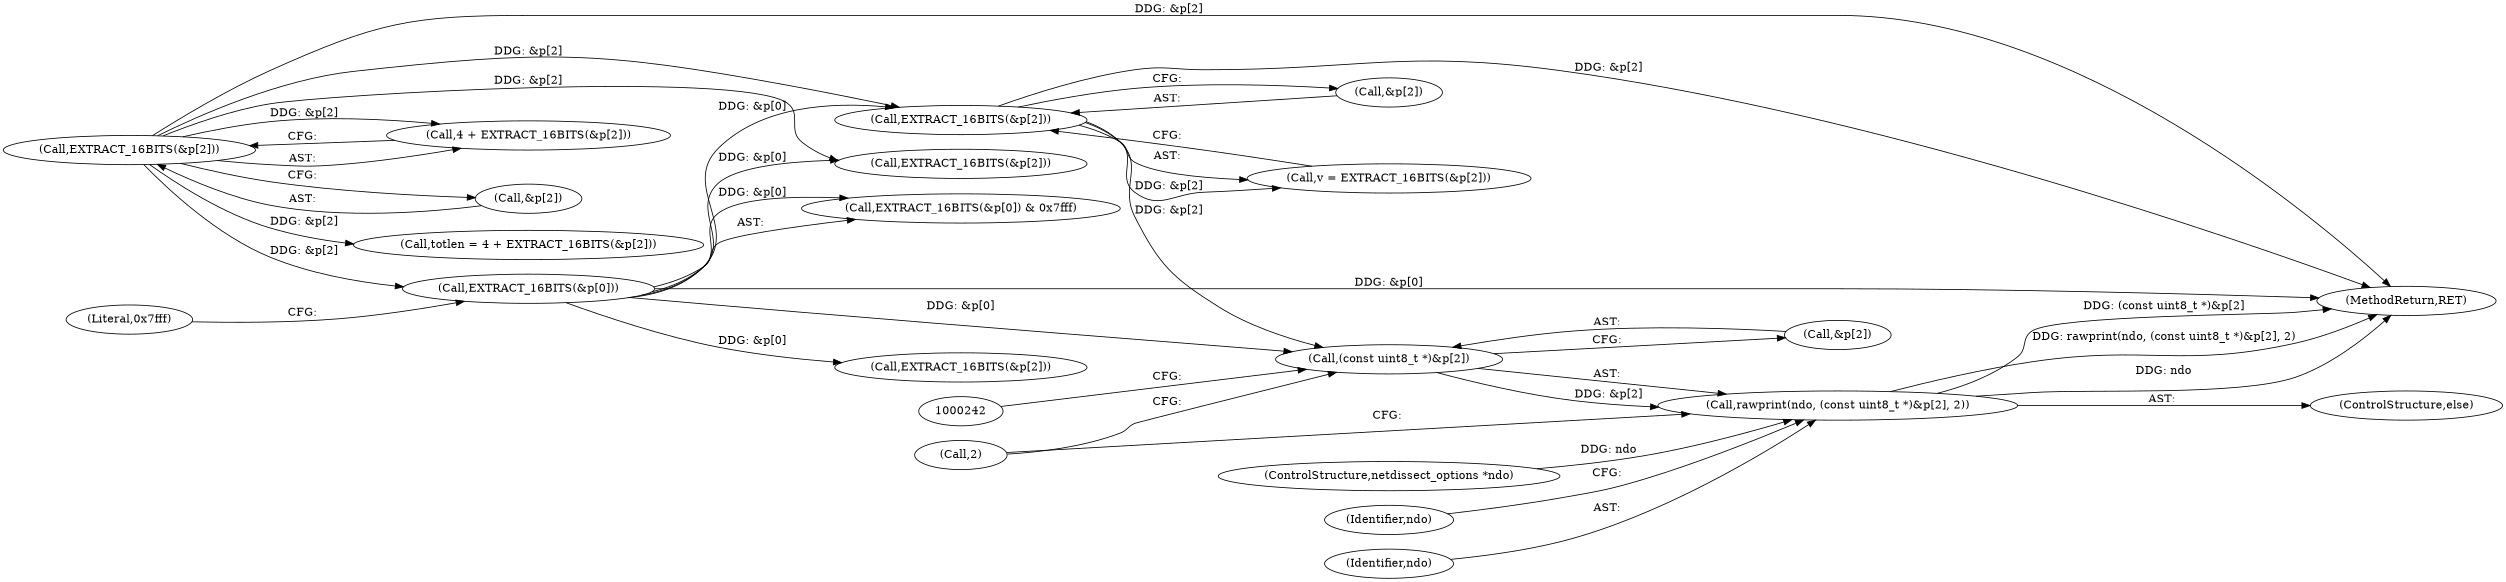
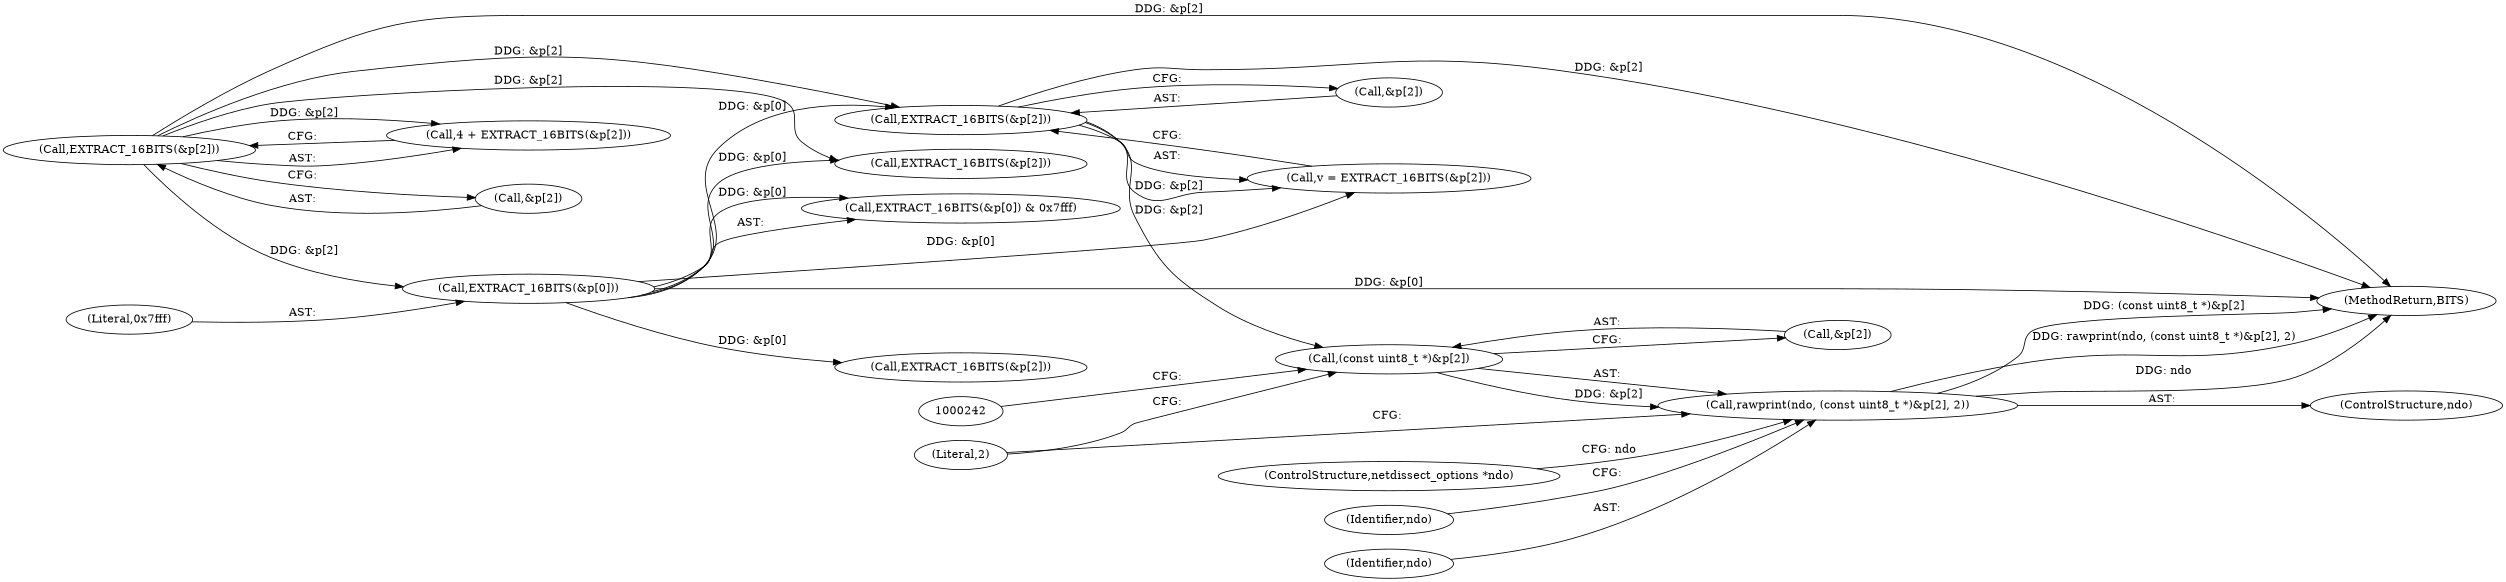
  digraph {
    rankdir=LR
    n1 [label="(Call,(const uint8_t *)&p[2])"]
    n2 [label="(Call,rawprint(ndo, (const uint8_t *)&p[2], 2))"]
    n3 [label="(Call,&p[2])"]
-   n4 [label="(MethodReturn,RET)"]
-   n5 [label="(ControlStructure,else)"]
+   n4 [label="(MethodReturn,BITS)"]
+   n5 [label="(ControlStructure,ndo)"]
    n6 [label="(Call,EXTRACT_16BITS(&p[2]))"]
    n7 [label="(Call,&p[2])"]
    n8 [label="(Call,v = EXTRACT_16BITS(&p[2]))"]
    n9 [label="(Call,EXTRACT_16BITS(&p[2]))"]
    n10 [label="(Call,EXTRACT_16BITS(&p[0]))"]
    n11 [label="(Call,4 + EXTRACT_16BITS(&p[2]))"]
    n12 [label="(Call,&p[2])"]
-   n13 [label="(Call,totlen = 4 + EXTRACT_16BITS(&p[2]))"]
    n14 [label="(Call,EXTRACT_16BITS(&p[2]))"]
    n15 [label="(Call,EXTRACT_16BITS(&p[2]))"]
    n16 [label="(Call,EXTRACT_16BITS(&p[0]) & 0x7fff)"]
-   n17 [label="(Call,2)"]
+   n17 [label="(Literal,2)"]
    n18 [label="(ControlStructure,netdissect_options *ndo)"]
    n19 [label="(Literal,0x7fff)"]
    n20 [label="(Identifier,ndo)"]
    n21 [label="(Identifier,ndo)"]
    1000242
    n1 -> n2 [label="AST: "]
    n1 -> n2 [label="DDG: &p[2]"]
    n1 -> n3 [label="CFG: "]
    n2 -> n4 [label="DDG: rawprint(ndo, (const uint8_t *)&p[2], 2)"]
    n2 -> n4 [label="DDG: ndo"]
    n2 -> n4 [label="DDG: (const uint8_t *)&p[2]"]
    n2 -> n5 [label="AST: "]
    n3 -> n1 [label="AST: "]
    n6 -> n1 [label="DDG: &p[2]"]
    n6 -> n4 [label="DDG: &p[2]"]
    n6 -> n7 [label="CFG: "]
    n6 -> n8 [label="AST: "]
    n6 -> n8 [label="DDG: &p[2]"]
    n7 -> n6 [label="AST: "]
    n8 -> n6 [label="CFG: "]
    n9 -> n4 [label="DDG: &p[2]"]
    n9 -> n6 [label="DDG: &p[2]"]
    n9 -> n10 [label="DDG: &p[2]"]
    n9 -> n11 [label="AST: "]
    n9 -> n11 [label="DDG: &p[2]"]
    n9 -> n12 [label="CFG: "]
-   n9 -> n13 [label="DDG: &p[2]"]
    n9 -> n14 [label="DDG: &p[2]"]
-   n10 -> n1 [label="DDG: &p[0]"]
+   n10 -> n8 [label="DDG: &p[0]"]
    n10 -> n4 [label="DDG: &p[0]"]
    n10 -> n6 [label="DDG: &p[0]"]
    n10 -> n14 [label="DDG: &p[0]"]
    n10 -> n15 [label="DDG: &p[0]"]
    n10 -> n16 [label="AST: "]
    n10 -> n16 [label="DDG: &p[0]"]
    n11 -> n9 [label="CFG: "]
    n12 -> n9 [label="AST: "]
    n17 -> n1 [label="CFG: "]
    n17 -> n2 [label="CFG: "]
-   n18 -> n2 [label="DDG: ndo"]
-   n19 -> n10 [label="CFG: "]
+   n18 -> n2 [label="CFG: ndo"]
+   n19 -> n10 [label="AST: "]
    n20 -> n2 [label="CFG: "]
    n21 -> n2 [label="AST: "]
    1000242 -> n1 [label="CFG: "]
  }
